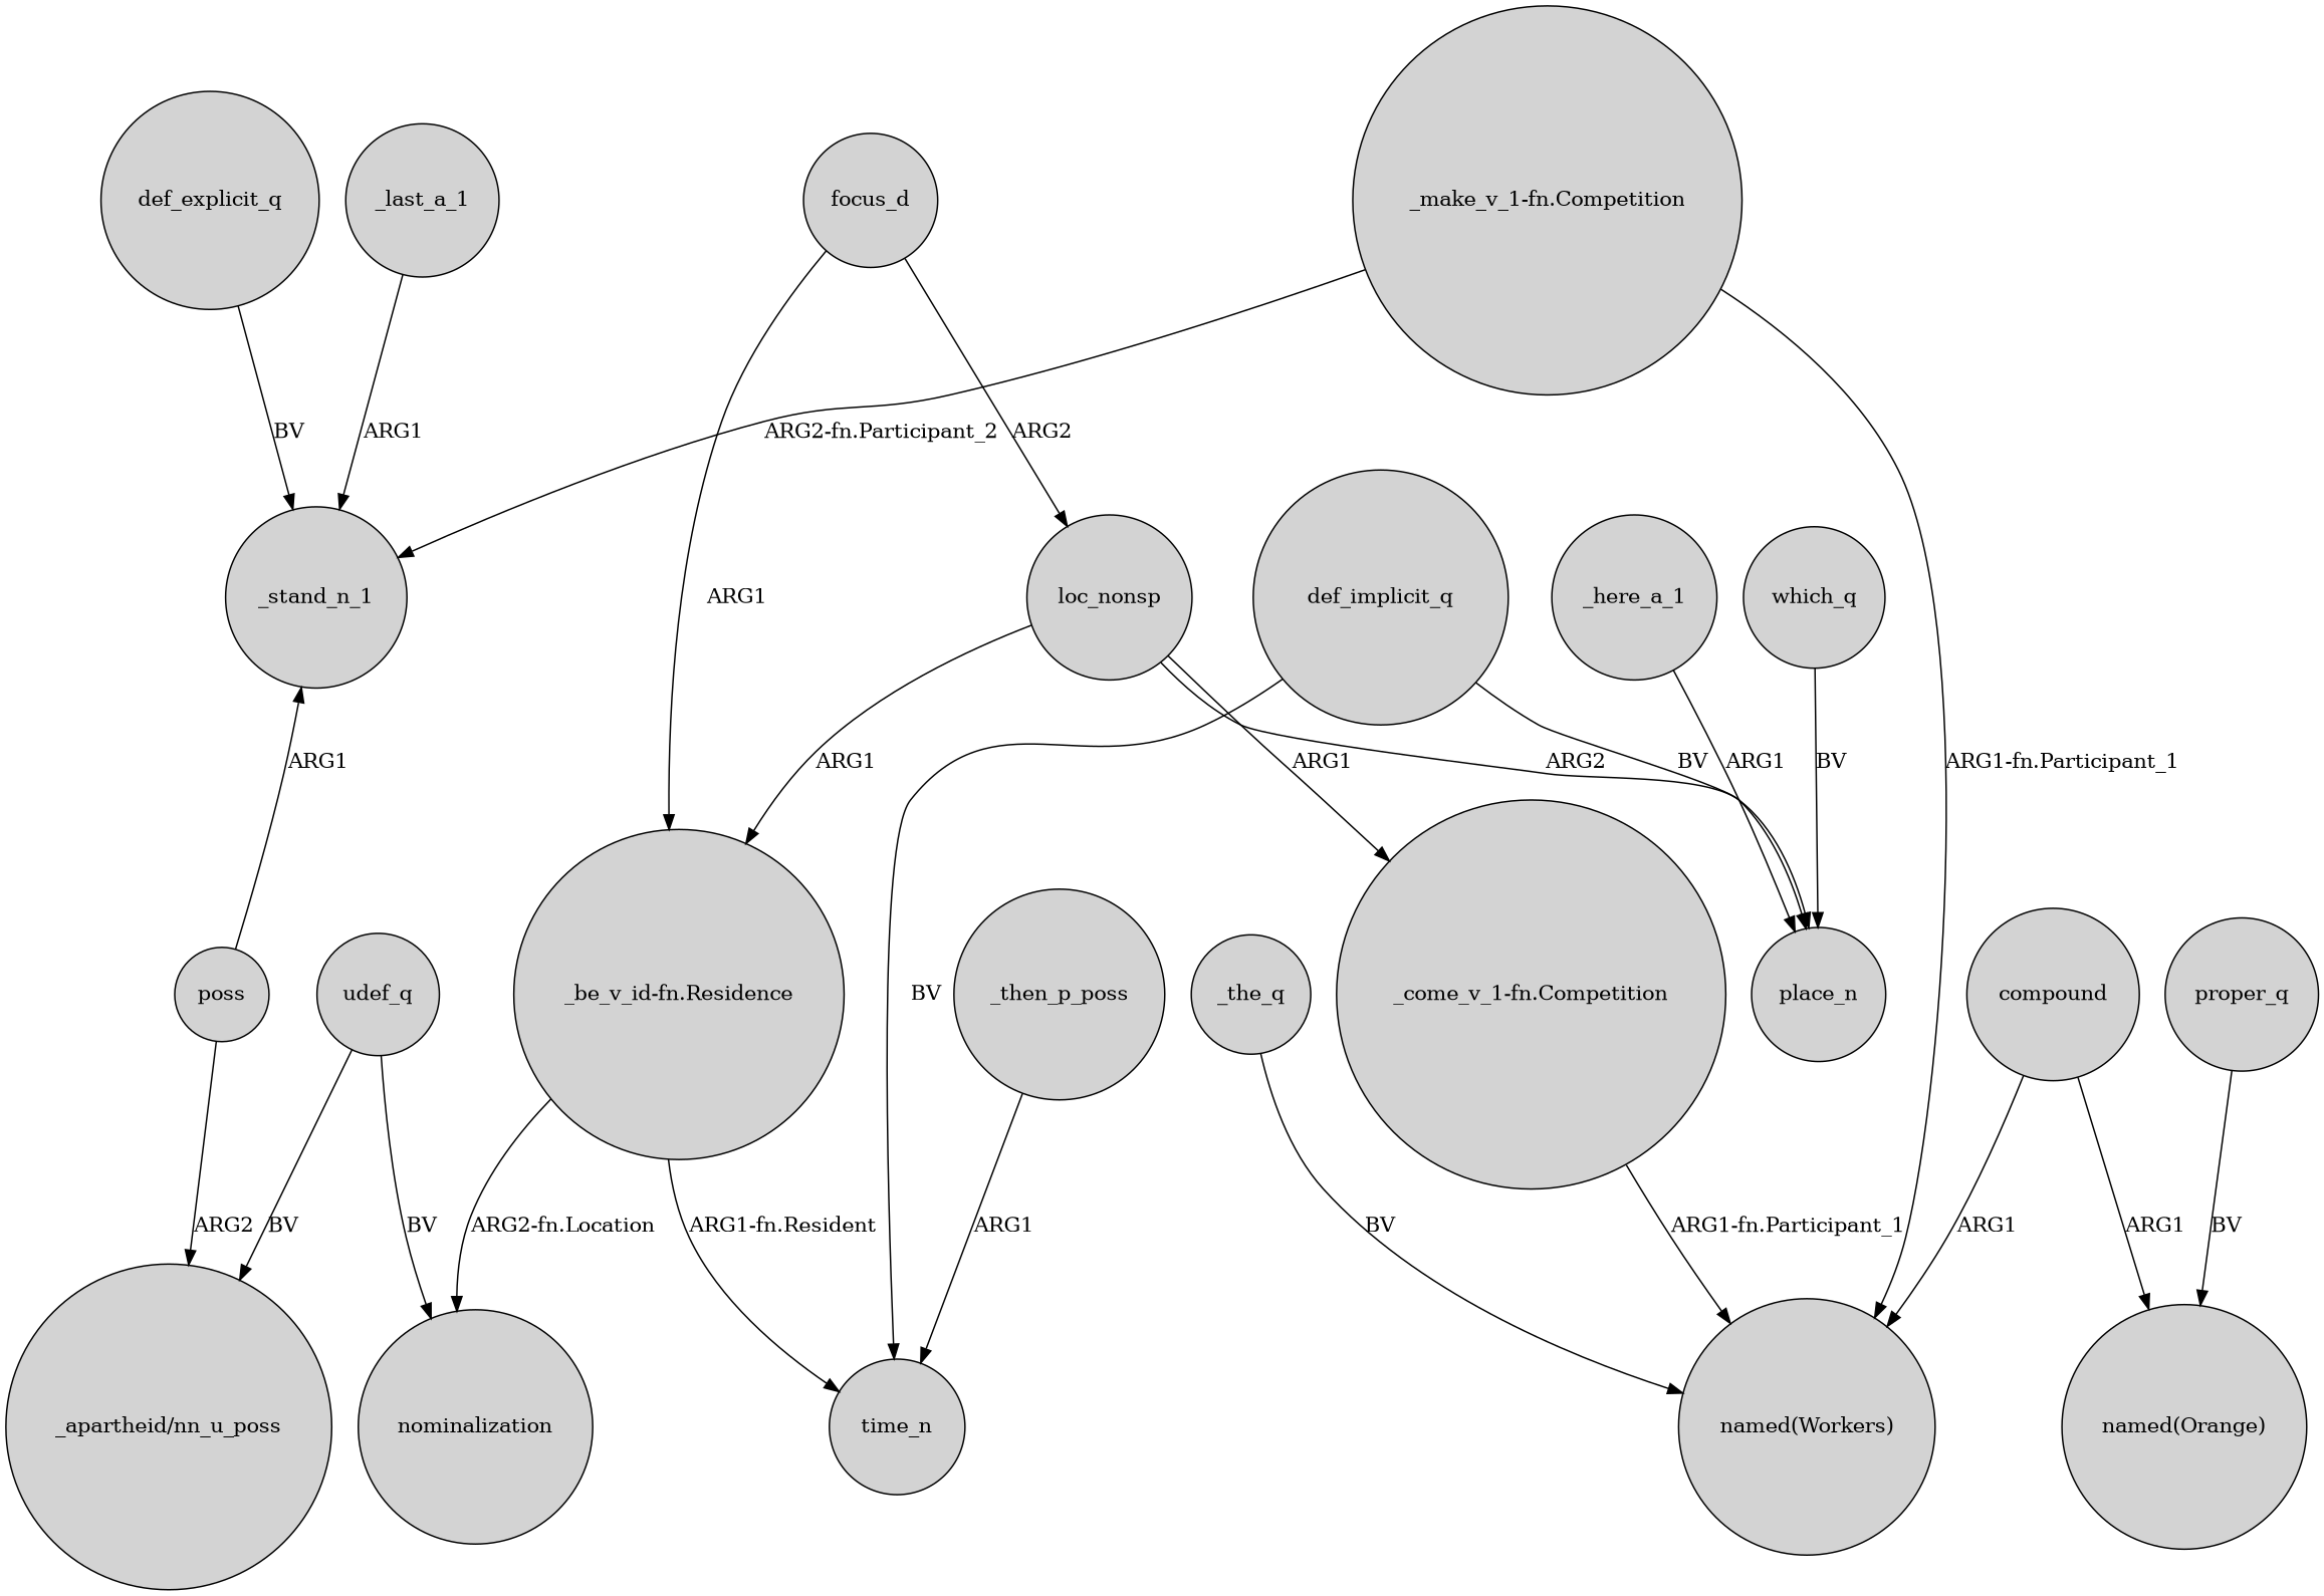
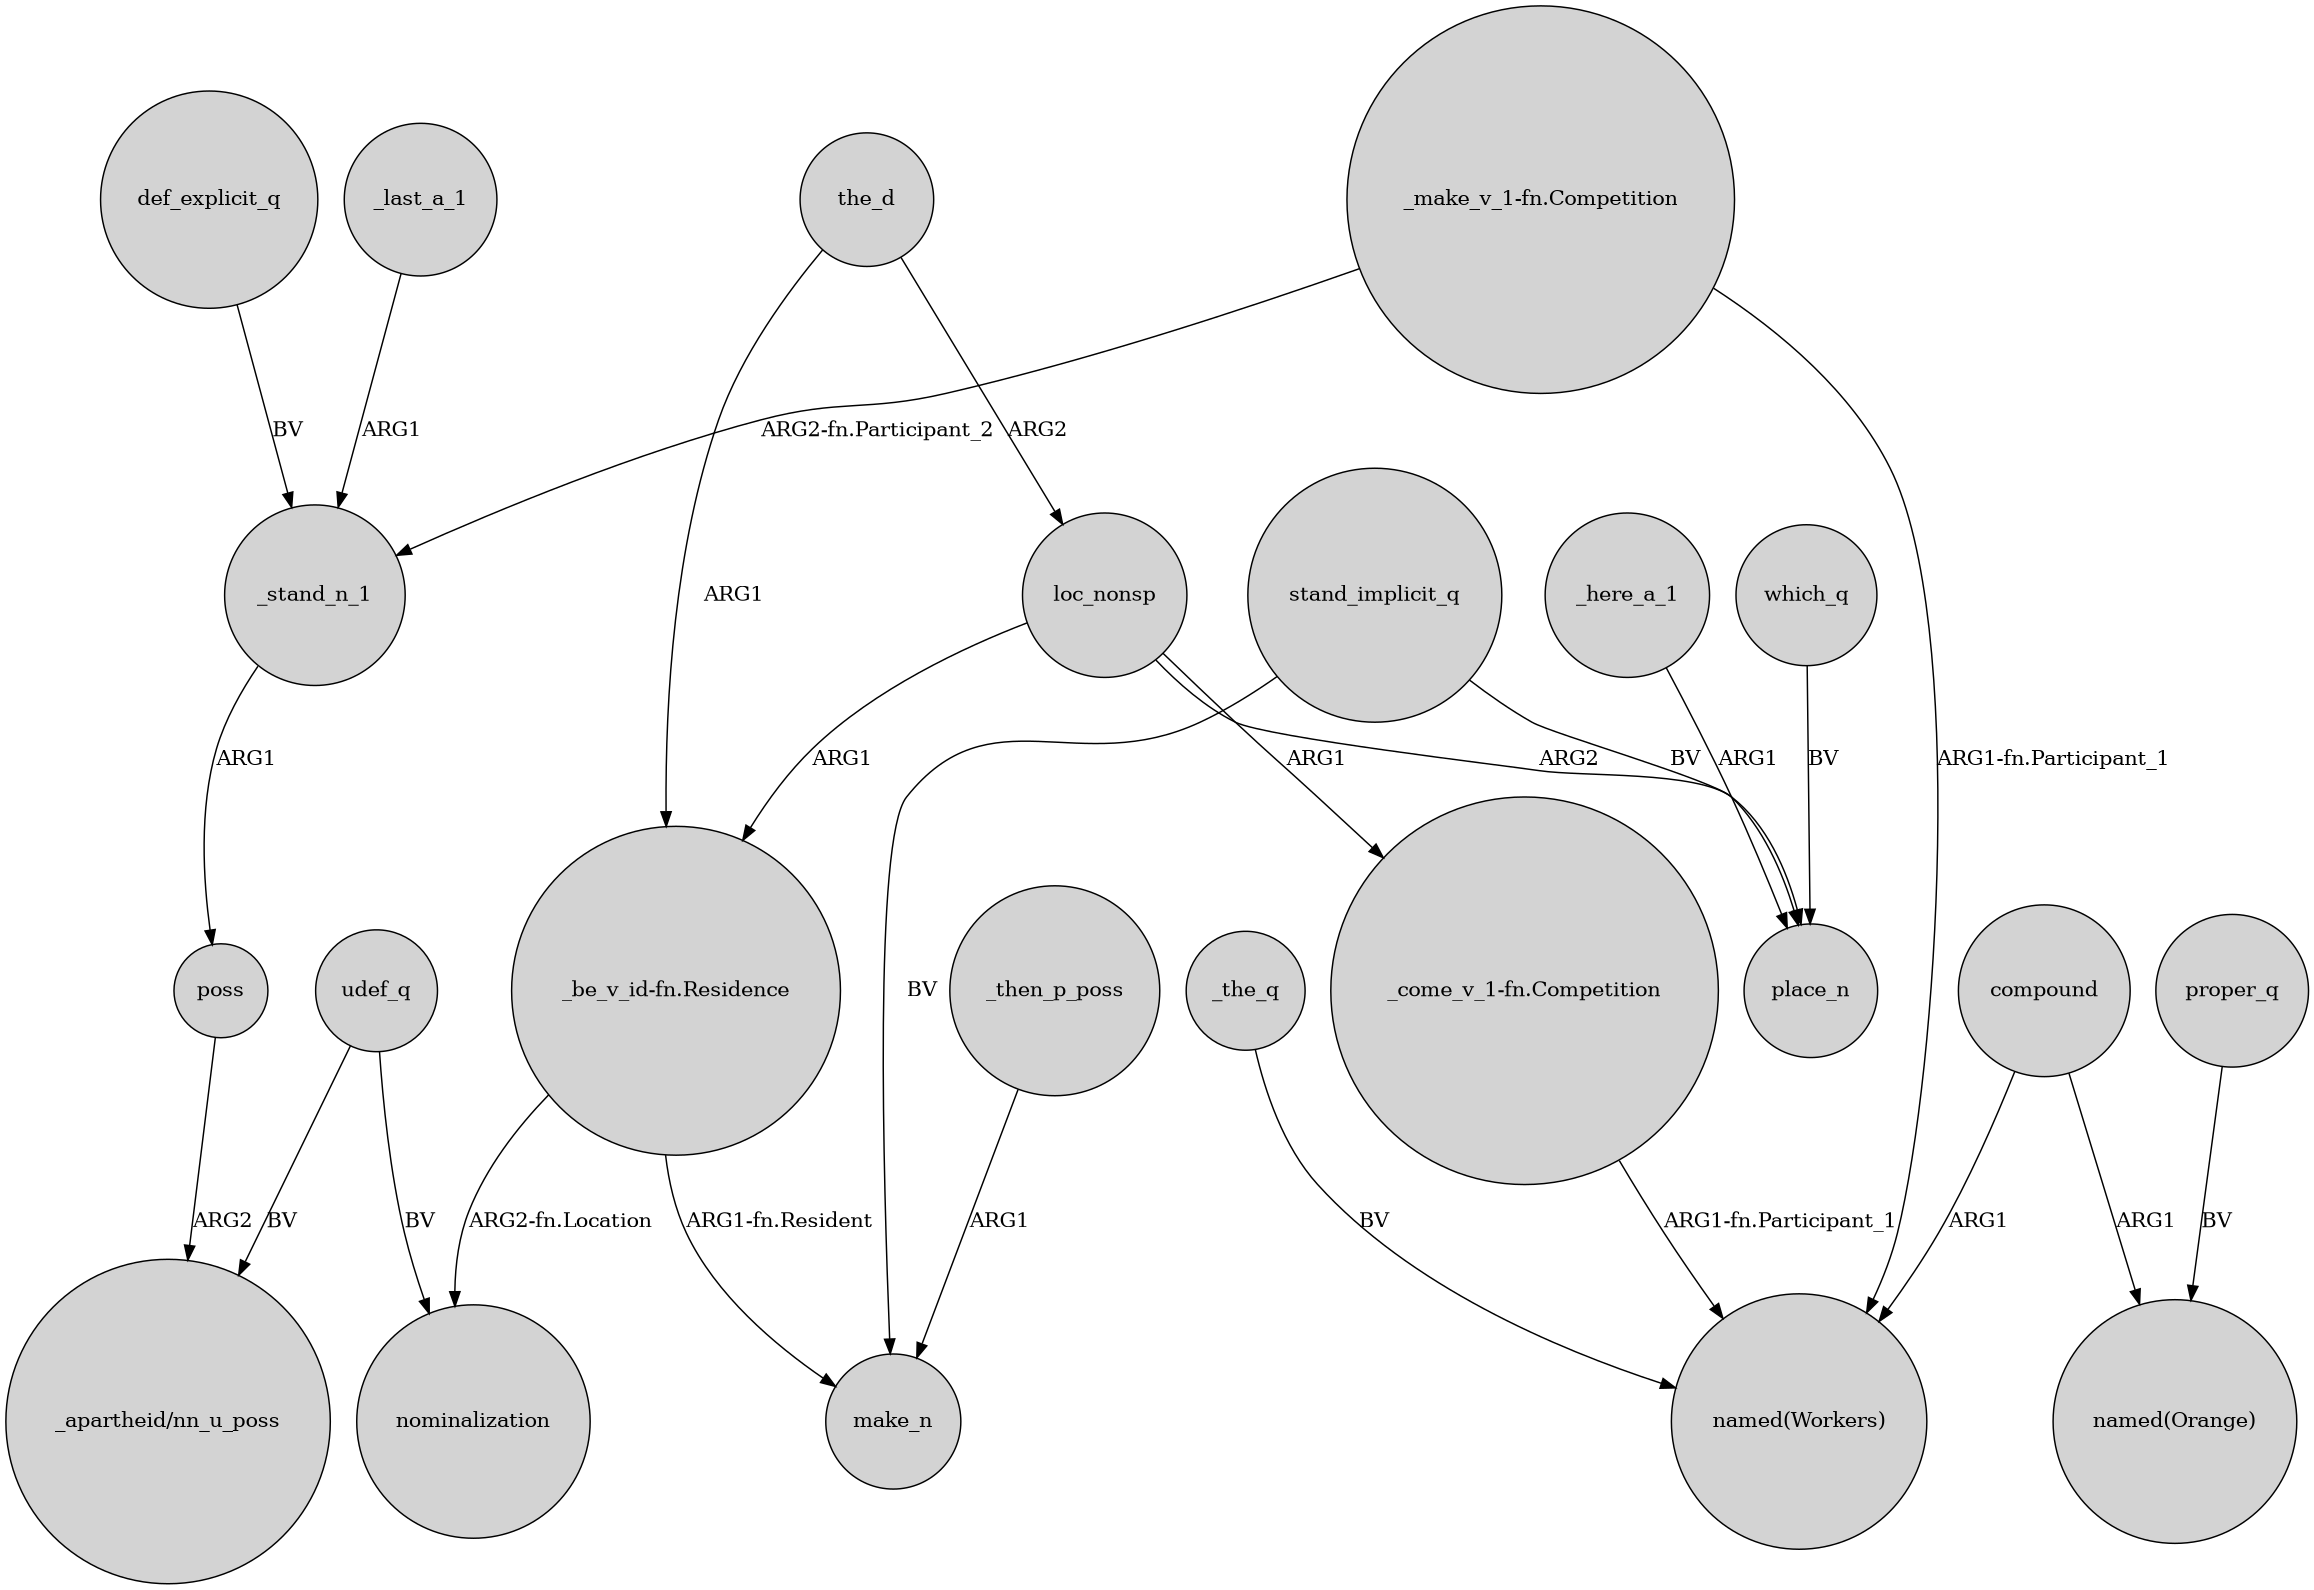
  digraph {
    node [shape=circle style=filled]
    "_come_v_1-fn.Competition"
    "named(Workers)"
    "_make_v_1-fn.Competition"
    _stand_n_1
    "_be_v_id-fn.Residence"
    nominalization
-   time_n
+   time_n [label=make_n]
    loc_nonsp
    place_n
-   def_implicit_q
+   def_implicit_q [label=stand_implicit_q]
    udef_q
    n12 [label="_apartheid/nn_u_poss"]
    poss
    n14 [label=_then_p_poss]
-   focus_d
+   focus_d [label=the_d]
    _here_a_1
    which_q
    def_explicit_q
    _last_a_1
    compound
    "named(Orange)"
    proper_q
    _the_q
    "_come_v_1-fn.Competition" -> "named(Workers)" [label="ARG1-fn.Participant_1"]
    "_make_v_1-fn.Competition" -> "named(Workers)" [label="ARG1-fn.Participant_1"]
    "_make_v_1-fn.Competition" -> _stand_n_1 [label="ARG2-fn.Participant_2"]
    "_be_v_id-fn.Residence" -> nominalization [label="ARG2-fn.Location"]
    "_be_v_id-fn.Residence" -> time_n [label="ARG1-fn.Resident"]
    loc_nonsp -> "_come_v_1-fn.Competition" [label=ARG1]
    loc_nonsp -> "_be_v_id-fn.Residence" [label=ARG1]
    loc_nonsp -> place_n [label=ARG2]
    def_implicit_q -> time_n [label=BV]
    def_implicit_q -> place_n [label=BV]
    udef_q -> nominalization [label=BV]
    udef_q -> n12 [label=BV]
-   poss -> _stand_n_1 [label=ARG1]
+   _stand_n_1 -> poss [label=ARG1]
    poss -> n12 [label=ARG2]
    n14 -> time_n [label=ARG1]
    focus_d -> "_be_v_id-fn.Residence" [label=ARG1]
    focus_d -> loc_nonsp [label=ARG2]
    _here_a_1 -> place_n [label=ARG1]
    which_q -> place_n [label=BV]
    def_explicit_q -> _stand_n_1 [label=BV]
    _last_a_1 -> _stand_n_1 [label=ARG1]
    compound -> "named(Workers)" [label=ARG1]
    compound -> "named(Orange)" [label=ARG1]
    proper_q -> "named(Orange)" [label=BV]
    _the_q -> "named(Workers)" [label=BV]
  }
